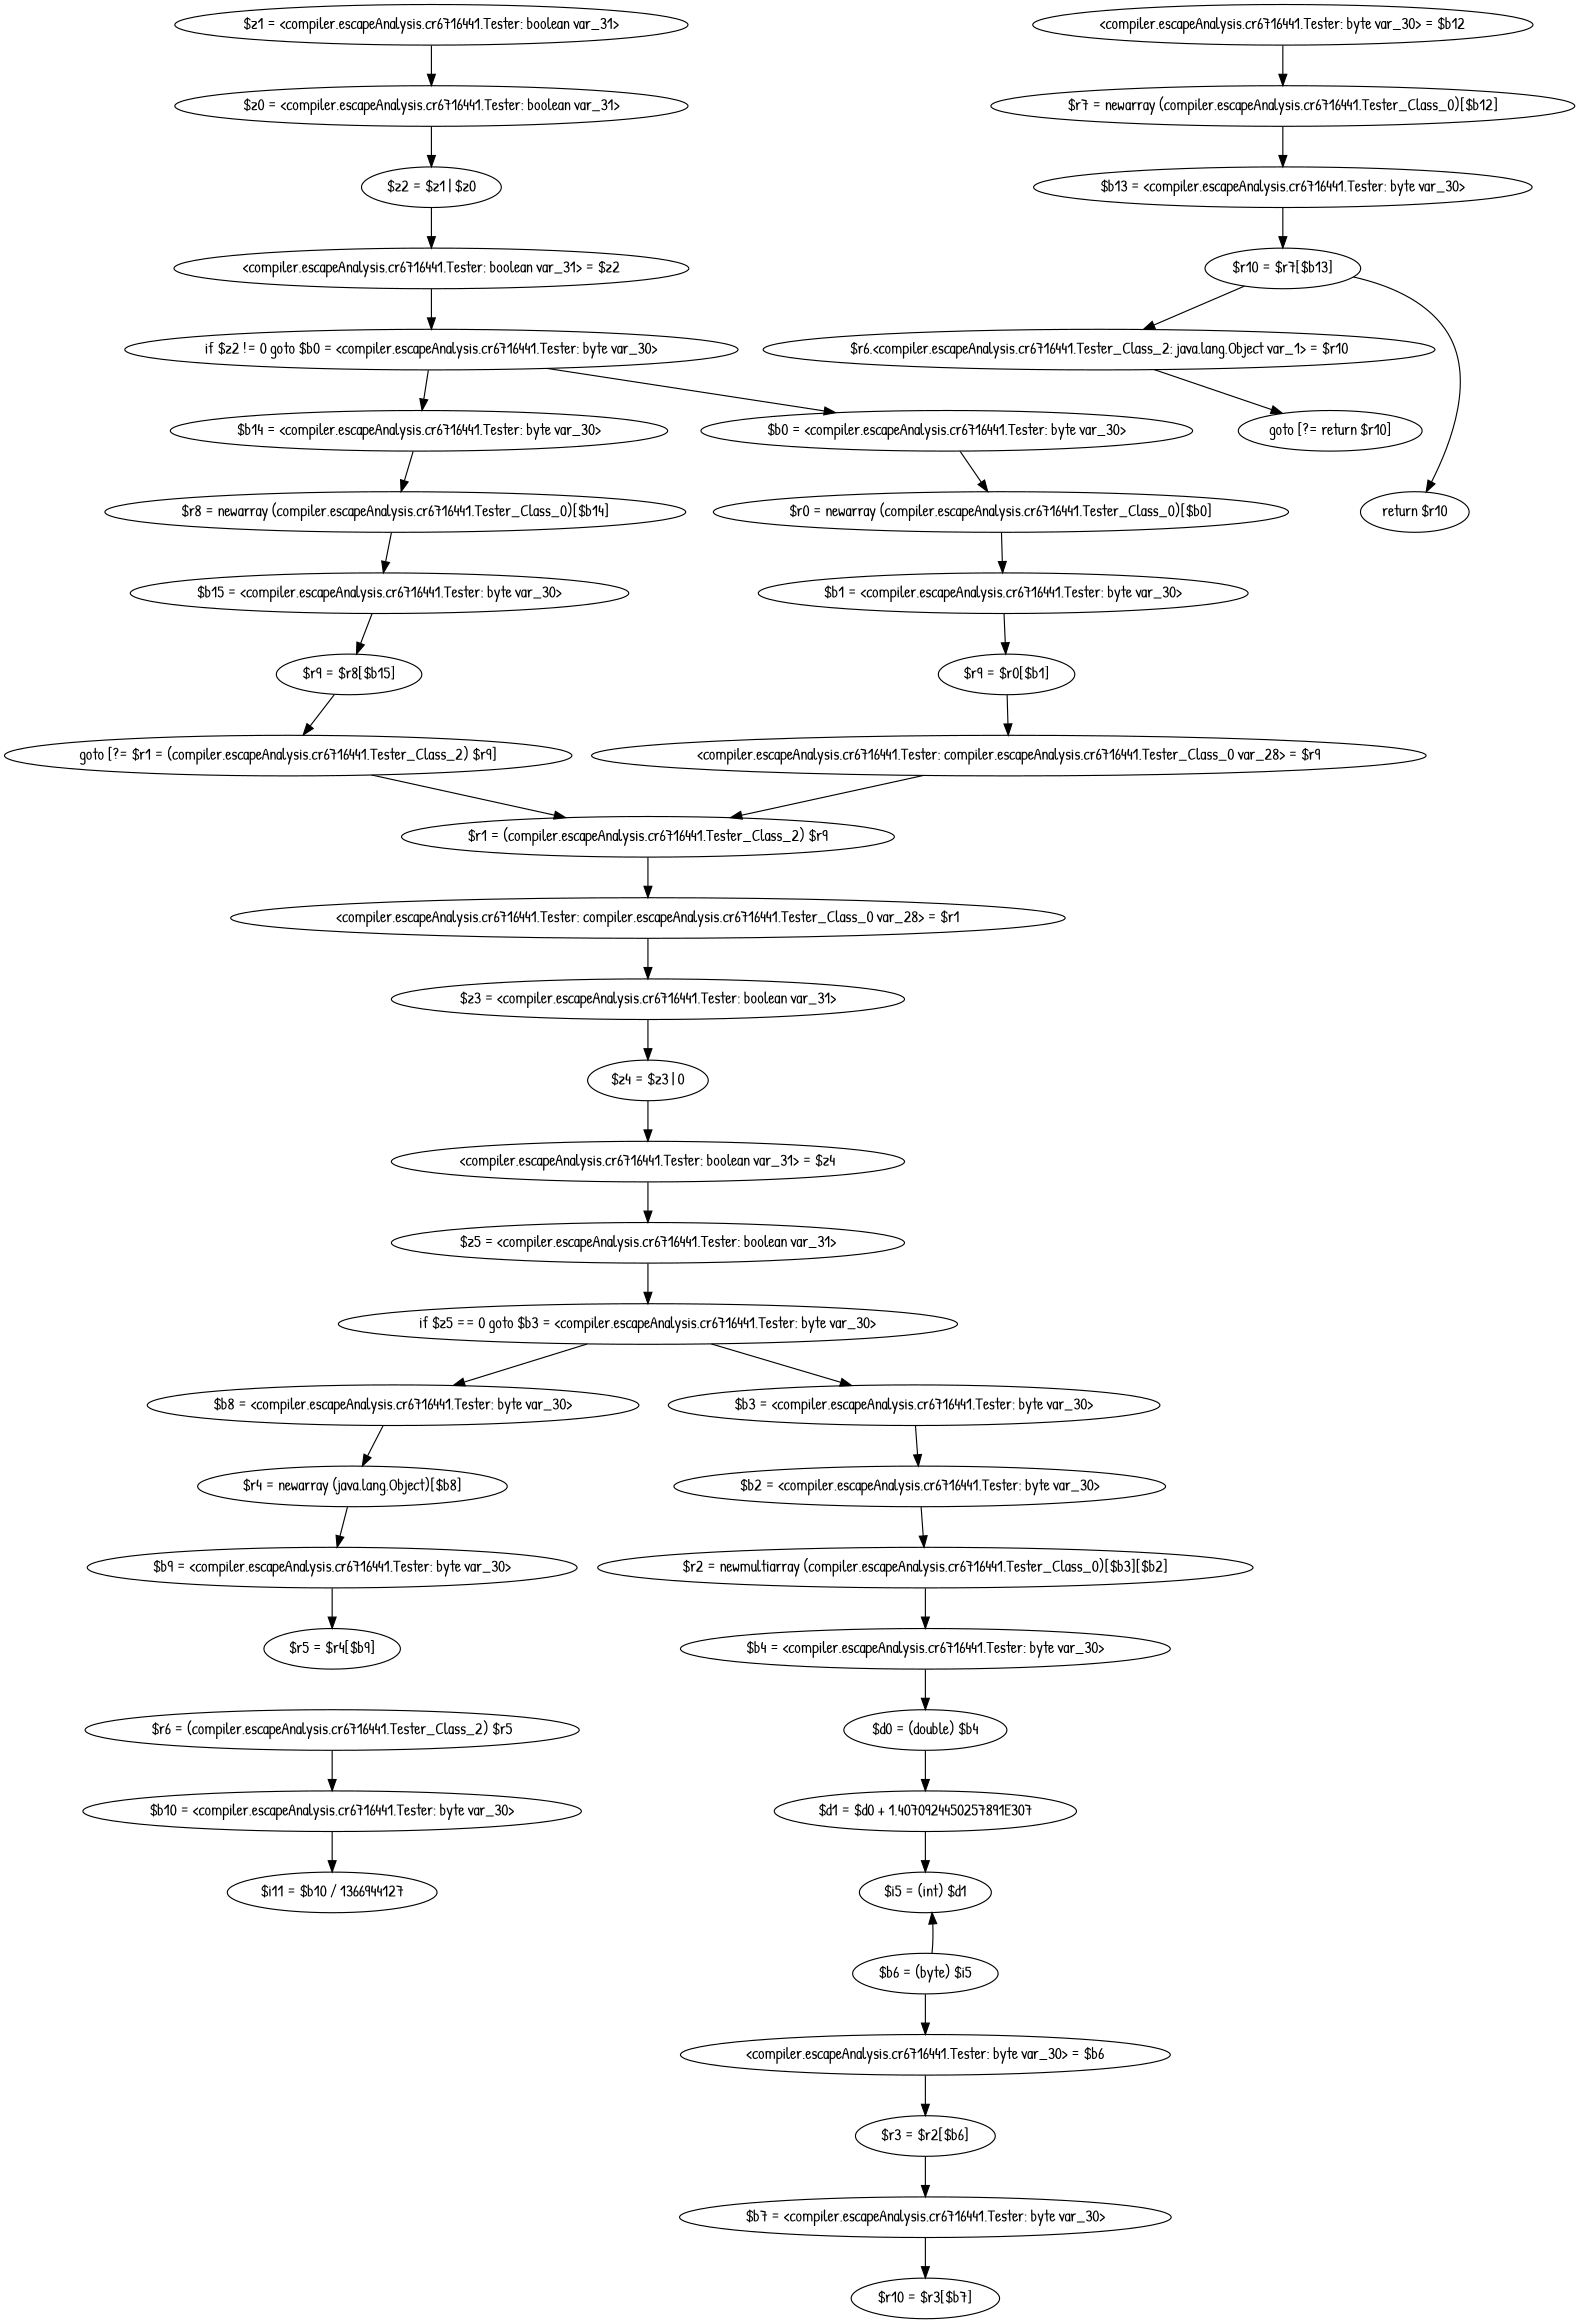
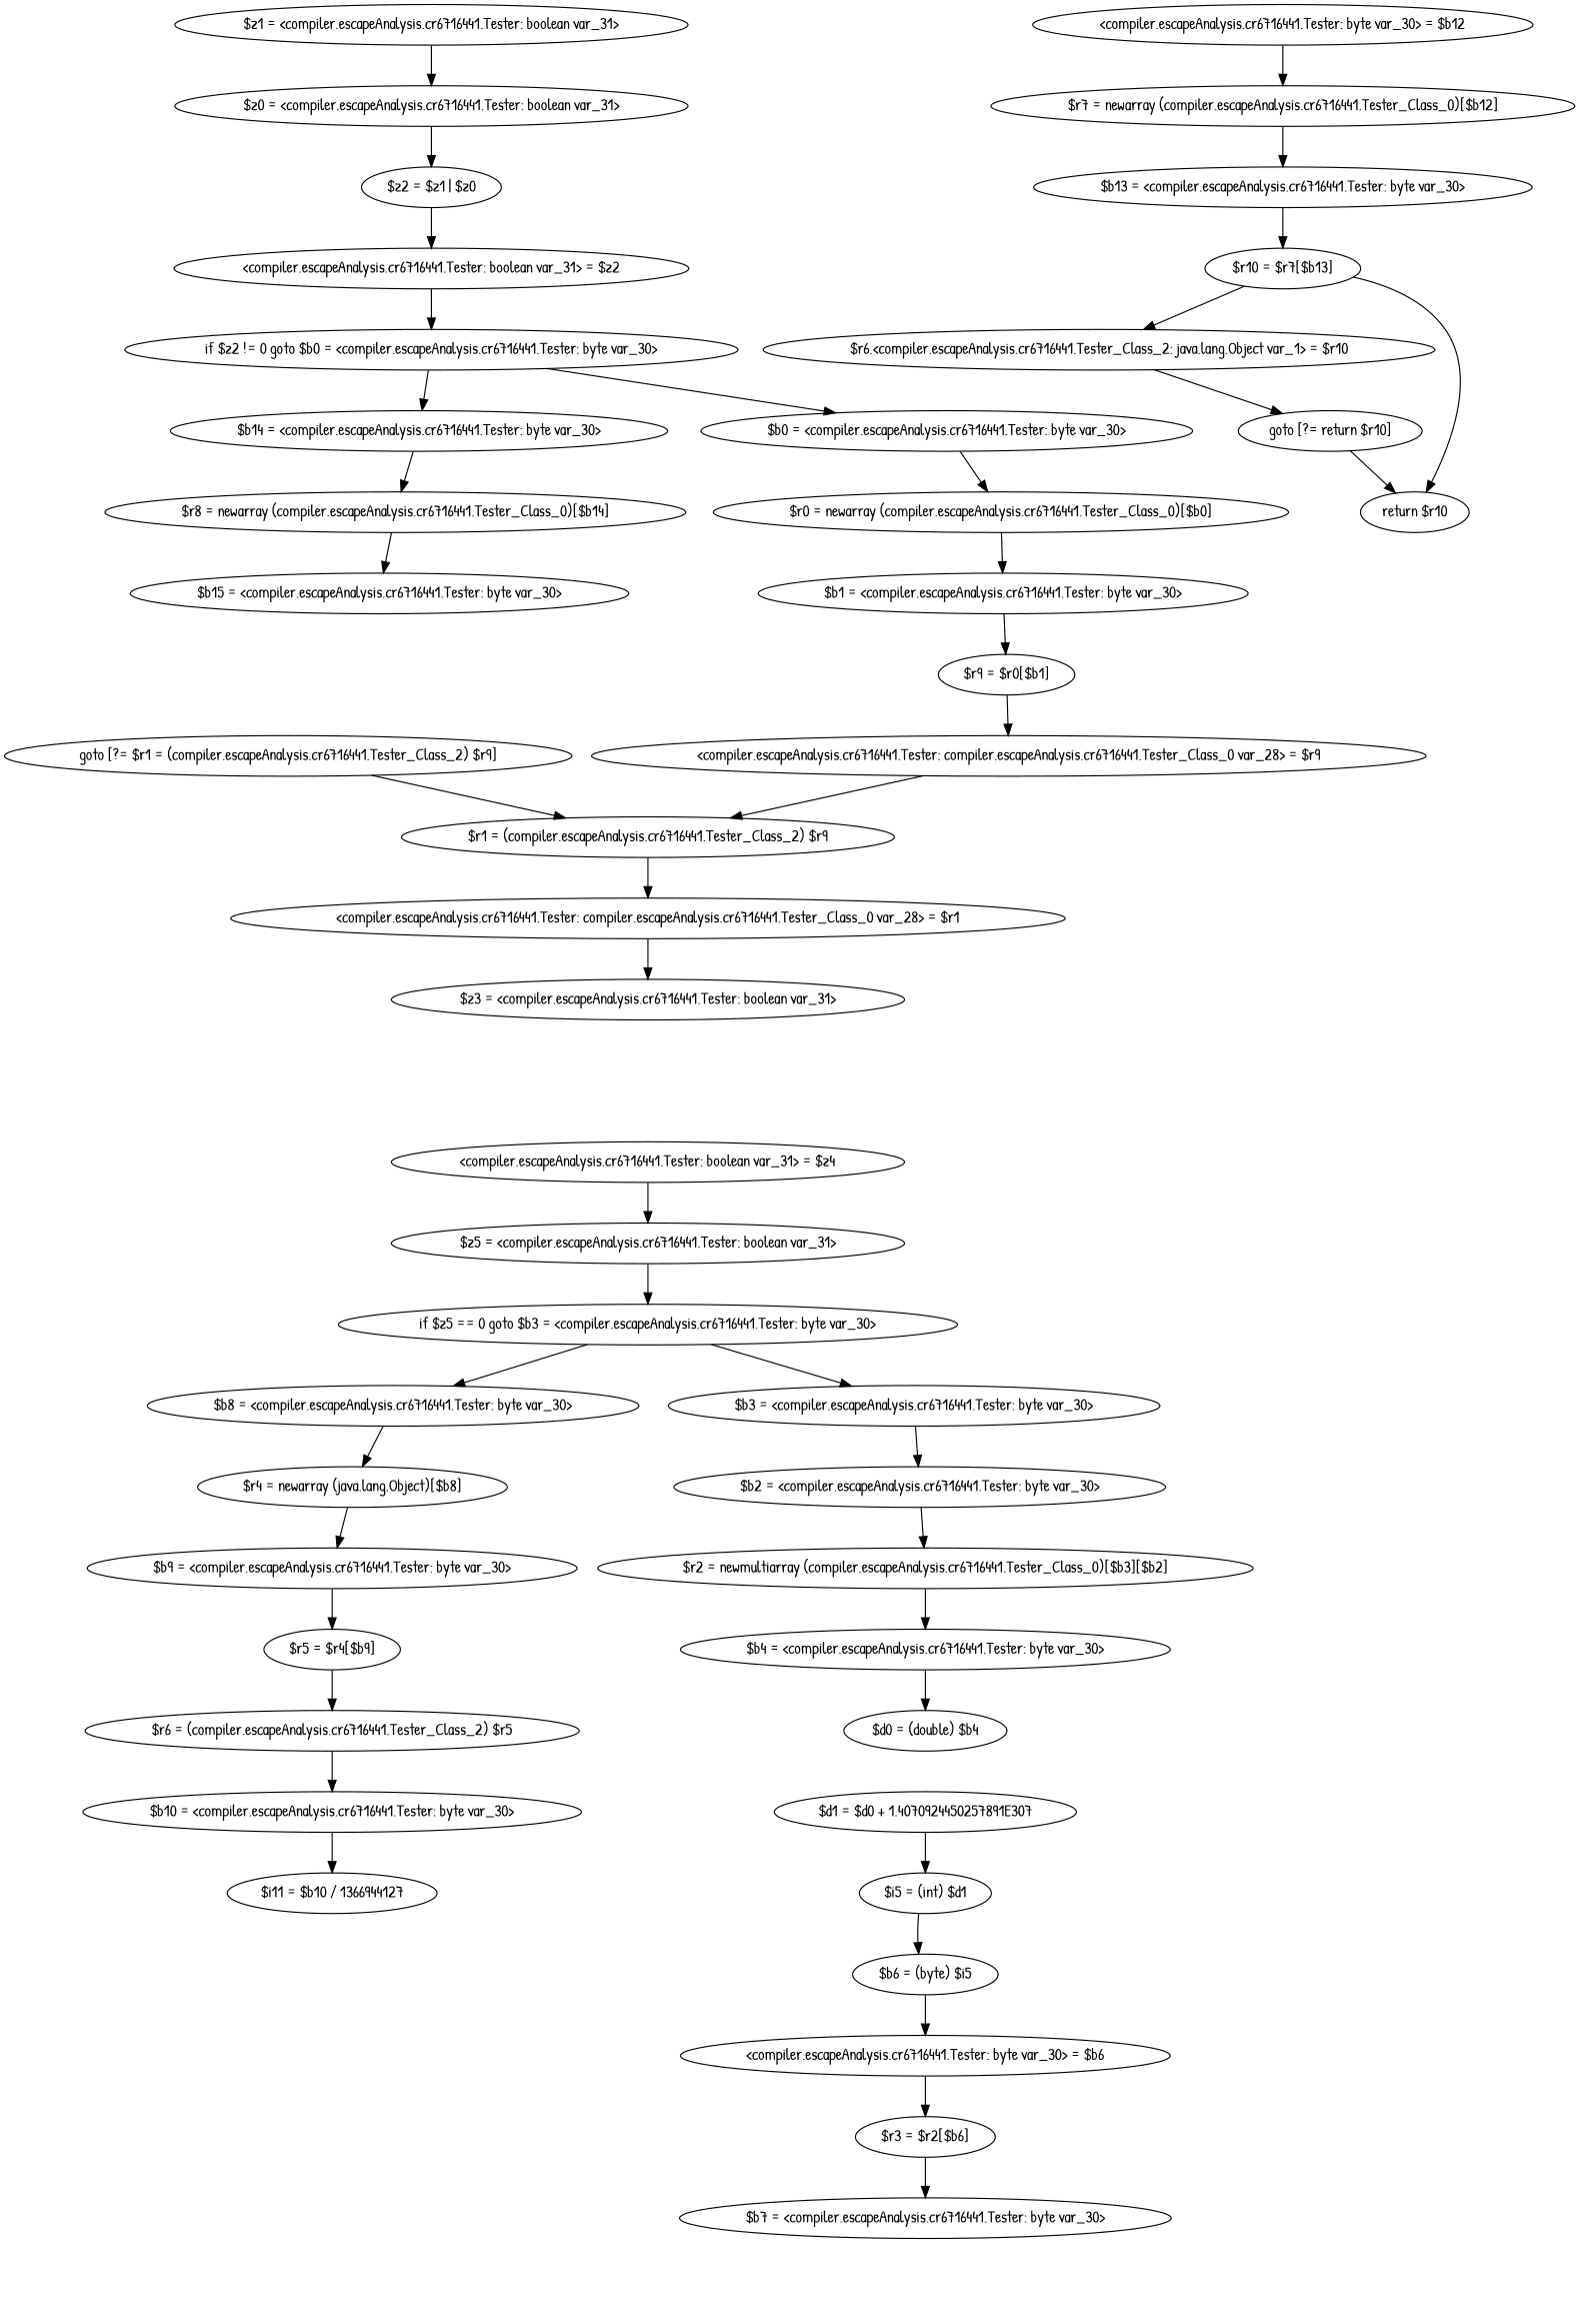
  digraph {
    fontname="Patrick Hand"
    node [fontname="Patrick Hand"]
    edge [fontname="Patrick Hand"]
    "$z1 = <compiler.escapeAnalysis.cr6716441.Tester: boolean var_31>"
    "$z0 = <compiler.escapeAnalysis.cr6716441.Tester: boolean var_31>"
    "$z2 = $z1 | $z0"
    "<compiler.escapeAnalysis.cr6716441.Tester: boolean var_31> = $z2"
    "if $z2 != 0 goto $b0 = <compiler.escapeAnalysis.cr6716441.Tester: byte var_30>"
    "$b14 = <compiler.escapeAnalysis.cr6716441.Tester: byte var_30>"
    "$b0 = <compiler.escapeAnalysis.cr6716441.Tester: byte var_30>"
    "$r8 = newarray (compiler.escapeAnalysis.cr6716441.Tester_Class_0)[$b14]"
    "$r0 = newarray (compiler.escapeAnalysis.cr6716441.Tester_Class_0)[$b0]"
    "$b15 = <compiler.escapeAnalysis.cr6716441.Tester: byte var_30>"
-   "$r9 = $r8[$b15]"
    "goto [?= $r1 = (compiler.escapeAnalysis.cr6716441.Tester_Class_2) $r9]"
    "$r1 = (compiler.escapeAnalysis.cr6716441.Tester_Class_2) $r9"
    "<compiler.escapeAnalysis.cr6716441.Tester: compiler.escapeAnalysis.cr6716441.Tester_Class_0 var_28> = $r1"
    "$b1 = <compiler.escapeAnalysis.cr6716441.Tester: byte var_30>"
    "$r9 = $r0[$b1]"
    "<compiler.escapeAnalysis.cr6716441.Tester: compiler.escapeAnalysis.cr6716441.Tester_Class_0 var_28> = $r9"
    "$z3 = <compiler.escapeAnalysis.cr6716441.Tester: boolean var_31>"
-   "$z4 = $z3 | 0"
    "<compiler.escapeAnalysis.cr6716441.Tester: boolean var_31> = $z4"
    "$z5 = <compiler.escapeAnalysis.cr6716441.Tester: boolean var_31>"
    "if $z5 == 0 goto $b3 = <compiler.escapeAnalysis.cr6716441.Tester: byte var_30>"
    "$b8 = <compiler.escapeAnalysis.cr6716441.Tester: byte var_30>"
    "$b3 = <compiler.escapeAnalysis.cr6716441.Tester: byte var_30>"
    "$r4 = newarray (java.lang.Object)[$b8]"
    "$b2 = <compiler.escapeAnalysis.cr6716441.Tester: byte var_30>"
    "$b9 = <compiler.escapeAnalysis.cr6716441.Tester: byte var_30>"
    "$r5 = $r4[$b9]"
    "$r6 = (compiler.escapeAnalysis.cr6716441.Tester_Class_2) $r5"
    "$b10 = <compiler.escapeAnalysis.cr6716441.Tester: byte var_30>"
    "$i11 = $b10 / 1366944127"
    "<compiler.escapeAnalysis.cr6716441.Tester: byte var_30> = $b12"
    "$r7 = newarray (compiler.escapeAnalysis.cr6716441.Tester_Class_0)[$b12]"
    "$b13 = <compiler.escapeAnalysis.cr6716441.Tester: byte var_30>"
    "$r10 = $r7[$b13]"
    "$r6.<compiler.escapeAnalysis.cr6716441.Tester_Class_2: java.lang.Object var_1> = $r10"
    "return $r10"
    "goto [?= return $r10]"
    "$r2 = newmultiarray (compiler.escapeAnalysis.cr6716441.Tester_Class_0)[$b3][$b2]"
    "$b4 = <compiler.escapeAnalysis.cr6716441.Tester: byte var_30>"
    "$d0 = (double) $b4"
    "$d1 = $d0 + 1.4070924450257891E307"
    "$i5 = (int) $d1"
    "$b6 = (byte) $i5"
    "<compiler.escapeAnalysis.cr6716441.Tester: byte var_30> = $b6"
    "$r3 = $r2[$b6]"
    "$b7 = <compiler.escapeAnalysis.cr6716441.Tester: byte var_30>"
-   "$r10 = $r3[$b7]"
    "$z1 = <compiler.escapeAnalysis.cr6716441.Tester: boolean var_31>" -> "$z0 = <compiler.escapeAnalysis.cr6716441.Tester: boolean var_31>"
    "$z0 = <compiler.escapeAnalysis.cr6716441.Tester: boolean var_31>" -> "$z2 = $z1 | $z0"
    "$z2 = $z1 | $z0" -> "<compiler.escapeAnalysis.cr6716441.Tester: boolean var_31> = $z2"
    "<compiler.escapeAnalysis.cr6716441.Tester: boolean var_31> = $z2" -> "if $z2 != 0 goto $b0 = <compiler.escapeAnalysis.cr6716441.Tester: byte var_30>"
    "if $z2 != 0 goto $b0 = <compiler.escapeAnalysis.cr6716441.Tester: byte var_30>" -> "$b14 = <compiler.escapeAnalysis.cr6716441.Tester: byte var_30>"
    "if $z2 != 0 goto $b0 = <compiler.escapeAnalysis.cr6716441.Tester: byte var_30>" -> "$b0 = <compiler.escapeAnalysis.cr6716441.Tester: byte var_30>"
    "$b14 = <compiler.escapeAnalysis.cr6716441.Tester: byte var_30>" -> "$r8 = newarray (compiler.escapeAnalysis.cr6716441.Tester_Class_0)[$b14]"
    "$b0 = <compiler.escapeAnalysis.cr6716441.Tester: byte var_30>" -> "$r0 = newarray (compiler.escapeAnalysis.cr6716441.Tester_Class_0)[$b0]"
    "$r8 = newarray (compiler.escapeAnalysis.cr6716441.Tester_Class_0)[$b14]" -> "$b15 = <compiler.escapeAnalysis.cr6716441.Tester: byte var_30>"
    "$r0 = newarray (compiler.escapeAnalysis.cr6716441.Tester_Class_0)[$b0]" -> "$b1 = <compiler.escapeAnalysis.cr6716441.Tester: byte var_30>"
-   "$b15 = <compiler.escapeAnalysis.cr6716441.Tester: byte var_30>" -> "$r9 = $r8[$b15]"
-   "$r9 = $r8[$b15]" -> "goto [?= $r1 = (compiler.escapeAnalysis.cr6716441.Tester_Class_2) $r9]"
    "goto [?= $r1 = (compiler.escapeAnalysis.cr6716441.Tester_Class_2) $r9]" -> "$r1 = (compiler.escapeAnalysis.cr6716441.Tester_Class_2) $r9"
    "$r1 = (compiler.escapeAnalysis.cr6716441.Tester_Class_2) $r9" -> "<compiler.escapeAnalysis.cr6716441.Tester: compiler.escapeAnalysis.cr6716441.Tester_Class_0 var_28> = $r1"
    "<compiler.escapeAnalysis.cr6716441.Tester: compiler.escapeAnalysis.cr6716441.Tester_Class_0 var_28> = $r1" -> "$z3 = <compiler.escapeAnalysis.cr6716441.Tester: boolean var_31>"
    "$b1 = <compiler.escapeAnalysis.cr6716441.Tester: byte var_30>" -> "$r9 = $r0[$b1]"
    "$r9 = $r0[$b1]" -> "<compiler.escapeAnalysis.cr6716441.Tester: compiler.escapeAnalysis.cr6716441.Tester_Class_0 var_28> = $r9"
    "<compiler.escapeAnalysis.cr6716441.Tester: compiler.escapeAnalysis.cr6716441.Tester_Class_0 var_28> = $r9" -> "$r1 = (compiler.escapeAnalysis.cr6716441.Tester_Class_2) $r9"
-   "$z3 = <compiler.escapeAnalysis.cr6716441.Tester: boolean var_31>" -> "$z4 = $z3 | 0"
-   "$z4 = $z3 | 0" -> "<compiler.escapeAnalysis.cr6716441.Tester: boolean var_31> = $z4"
    "<compiler.escapeAnalysis.cr6716441.Tester: boolean var_31> = $z4" -> "$z5 = <compiler.escapeAnalysis.cr6716441.Tester: boolean var_31>"
    "$z5 = <compiler.escapeAnalysis.cr6716441.Tester: boolean var_31>" -> "if $z5 == 0 goto $b3 = <compiler.escapeAnalysis.cr6716441.Tester: byte var_30>"
    "if $z5 == 0 goto $b3 = <compiler.escapeAnalysis.cr6716441.Tester: byte var_30>" -> "$b8 = <compiler.escapeAnalysis.cr6716441.Tester: byte var_30>"
    "if $z5 == 0 goto $b3 = <compiler.escapeAnalysis.cr6716441.Tester: byte var_30>" -> "$b3 = <compiler.escapeAnalysis.cr6716441.Tester: byte var_30>"
    "$b8 = <compiler.escapeAnalysis.cr6716441.Tester: byte var_30>" -> "$r4 = newarray (java.lang.Object)[$b8]"
    "$b3 = <compiler.escapeAnalysis.cr6716441.Tester: byte var_30>" -> "$b2 = <compiler.escapeAnalysis.cr6716441.Tester: byte var_30>"
    "$r4 = newarray (java.lang.Object)[$b8]" -> "$b9 = <compiler.escapeAnalysis.cr6716441.Tester: byte var_30>"
    "$b2 = <compiler.escapeAnalysis.cr6716441.Tester: byte var_30>" -> "$r2 = newmultiarray (compiler.escapeAnalysis.cr6716441.Tester_Class_0)[$b3][$b2]"
    "$b9 = <compiler.escapeAnalysis.cr6716441.Tester: byte var_30>" -> "$r5 = $r4[$b9]"
+   "$r5 = $r4[$b9]" -> "$r6 = (compiler.escapeAnalysis.cr6716441.Tester_Class_2) $r5"
    "$r6 = (compiler.escapeAnalysis.cr6716441.Tester_Class_2) $r5" -> "$b10 = <compiler.escapeAnalysis.cr6716441.Tester: byte var_30>"
    "$b10 = <compiler.escapeAnalysis.cr6716441.Tester: byte var_30>" -> "$i11 = $b10 / 1366944127"
    "<compiler.escapeAnalysis.cr6716441.Tester: byte var_30> = $b12" -> "$r7 = newarray (compiler.escapeAnalysis.cr6716441.Tester_Class_0)[$b12]"
    "$r7 = newarray (compiler.escapeAnalysis.cr6716441.Tester_Class_0)[$b12]" -> "$b13 = <compiler.escapeAnalysis.cr6716441.Tester: byte var_30>"
    "$b13 = <compiler.escapeAnalysis.cr6716441.Tester: byte var_30>" -> "$r10 = $r7[$b13]"
    "$r10 = $r7[$b13]" -> "$r6.<compiler.escapeAnalysis.cr6716441.Tester_Class_2: java.lang.Object var_1> = $r10"
    "$r10 = $r7[$b13]" -> "return $r10"
    "$r6.<compiler.escapeAnalysis.cr6716441.Tester_Class_2: java.lang.Object var_1> = $r10" -> "goto [?= return $r10]"
+   "goto [?= return $r10]" -> "return $r10"
    "$r2 = newmultiarray (compiler.escapeAnalysis.cr6716441.Tester_Class_0)[$b3][$b2]" -> "$b4 = <compiler.escapeAnalysis.cr6716441.Tester: byte var_30>"
    "$b4 = <compiler.escapeAnalysis.cr6716441.Tester: byte var_30>" -> "$d0 = (double) $b4"
-   "$d0 = (double) $b4" -> "$d1 = $d0 + 1.4070924450257891E307"
    "$d1 = $d0 + 1.4070924450257891E307" -> "$i5 = (int) $d1"
-   "$b6 = (byte) $i5" -> "$i5 = (int) $d1"
+   "$i5 = (int) $d1" -> "$b6 = (byte) $i5"
    "$b6 = (byte) $i5" -> "<compiler.escapeAnalysis.cr6716441.Tester: byte var_30> = $b6"
    "<compiler.escapeAnalysis.cr6716441.Tester: byte var_30> = $b6" -> "$r3 = $r2[$b6]"
    "$r3 = $r2[$b6]" -> "$b7 = <compiler.escapeAnalysis.cr6716441.Tester: byte var_30>"
-   "$b7 = <compiler.escapeAnalysis.cr6716441.Tester: byte var_30>" -> "$r10 = $r3[$b7]"
  }
